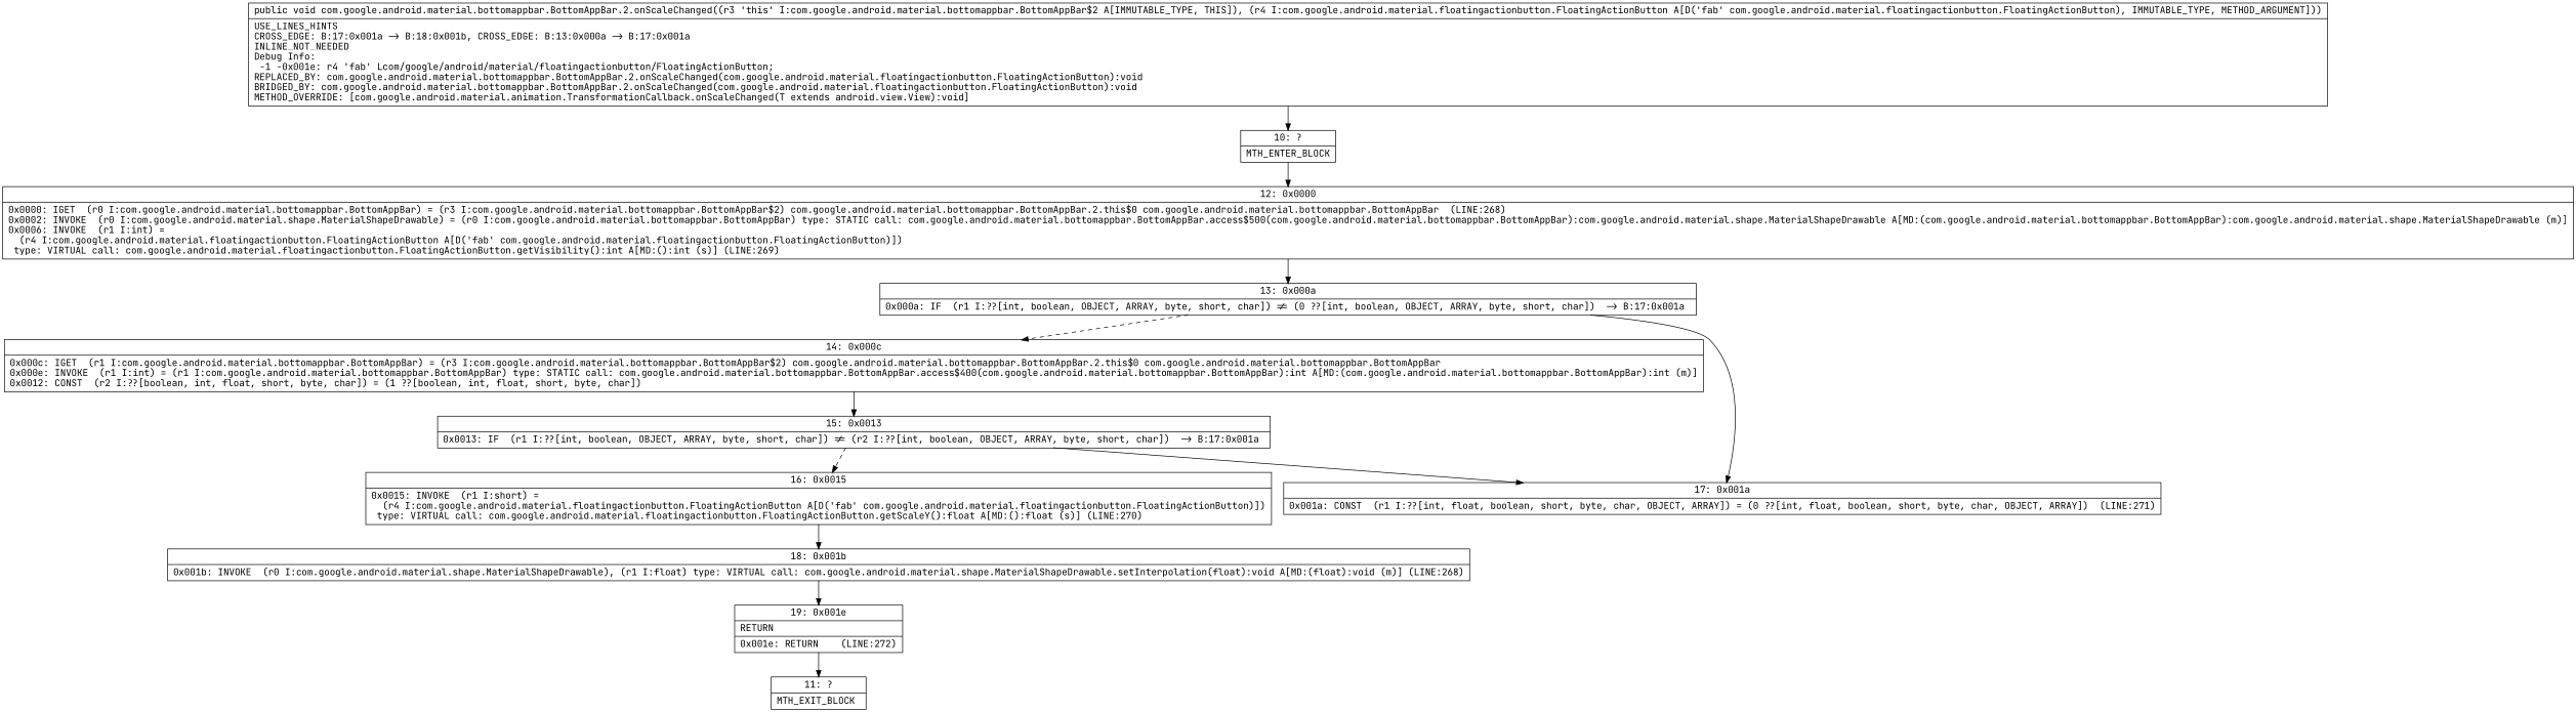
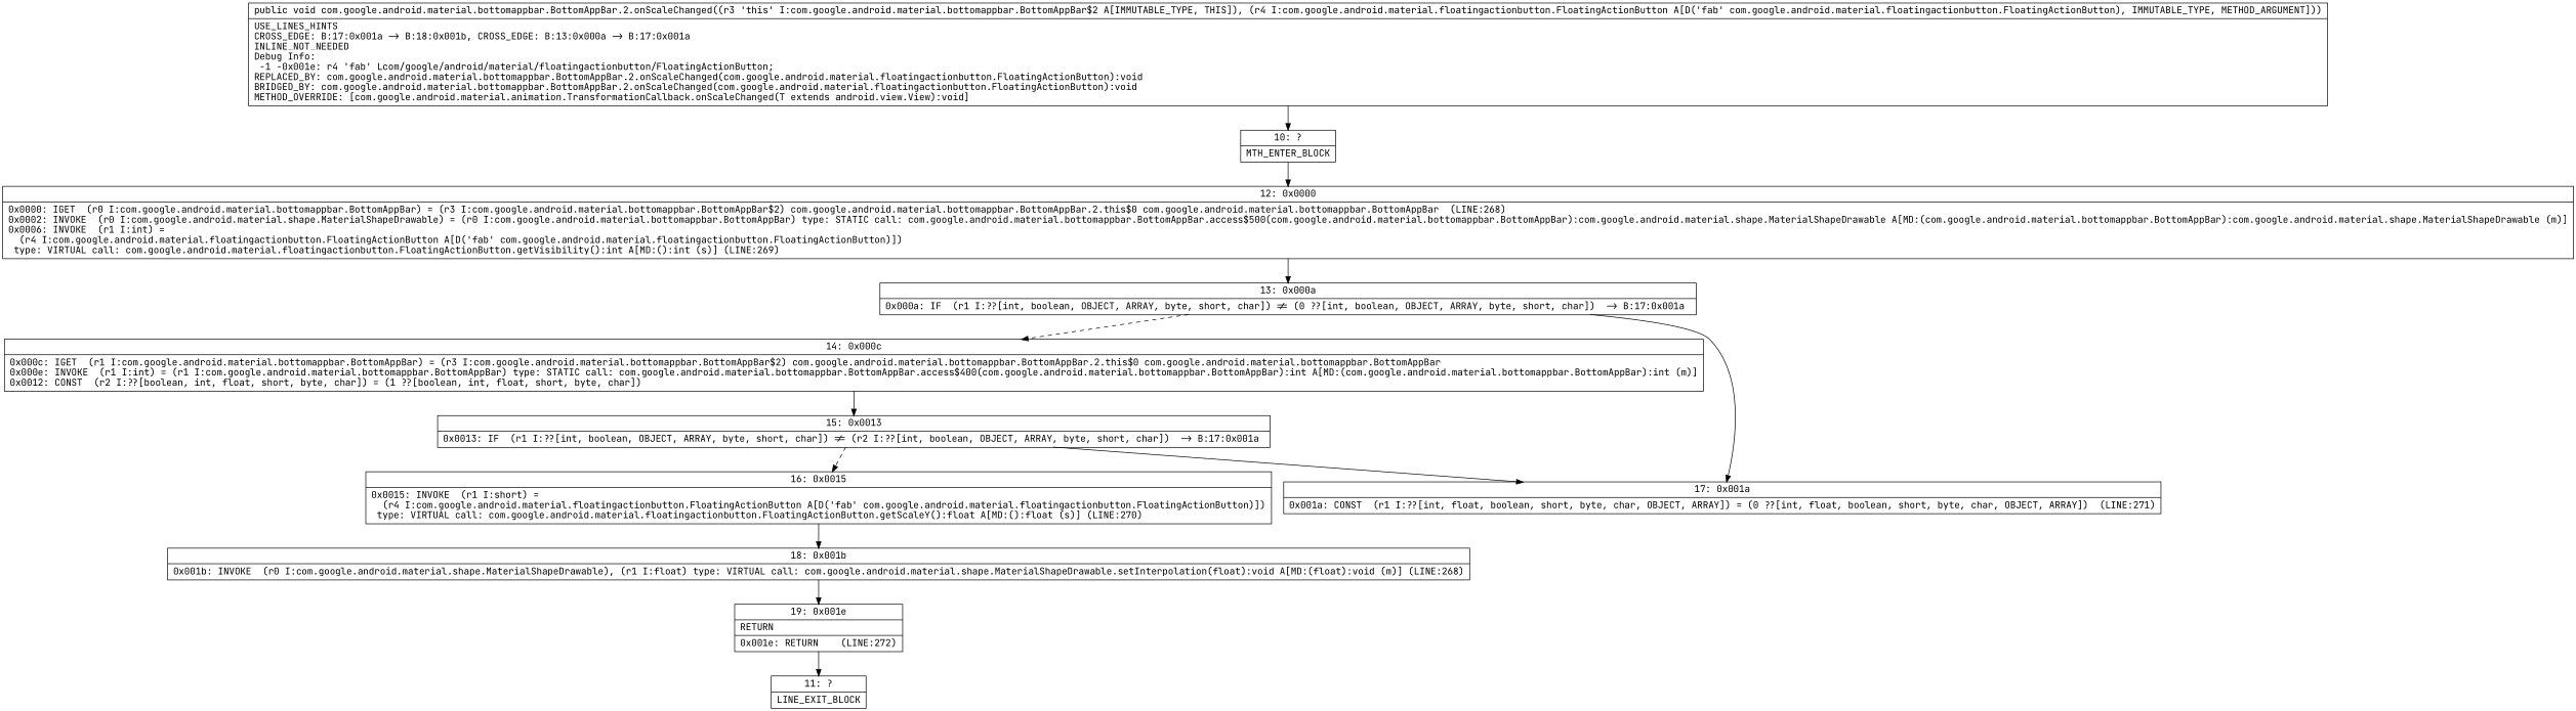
  digraph {
    fontname="JetBrains Mono"
    node [fontname="JetBrains Mono" shape=record]
    edge [fontname="JetBrains Mono"]
    n1 [label="{10\:\ ?|MTH_ENTER_BLOCK\l}"]
    n2 [label="{12\:\ 0x0000|0x0000: IGET  (r0 I:com.google.android.material.bottomappbar.BottomAppBar) = (r3 I:com.google.android.material.bottomappbar.BottomAppBar$2) com.google.android.material.bottomappbar.BottomAppBar.2.this$0 com.google.android.material.bottomappbar.BottomAppBar  (LINE:268)\l0x0002: INVOKE  (r0 I:com.google.android.material.shape.MaterialShapeDrawable) = (r0 I:com.google.android.material.bottomappbar.BottomAppBar) type: STATIC call: com.google.android.material.bottomappbar.BottomAppBar.access$500(com.google.android.material.bottomappbar.BottomAppBar):com.google.android.material.shape.MaterialShapeDrawable A[MD:(com.google.android.material.bottomappbar.BottomAppBar):com.google.android.material.shape.MaterialShapeDrawable (m)]\l0x0006: INVOKE  (r1 I:int) = \l  (r4 I:com.google.android.material.floatingactionbutton.FloatingActionButton A[D('fab' com.google.android.material.floatingactionbutton.FloatingActionButton)])\l type: VIRTUAL call: com.google.android.material.floatingactionbutton.FloatingActionButton.getVisibility():int A[MD:():int (s)] (LINE:269)\l}"]
    n3 [label="{13\:\ 0x000a|0x000a: IF  (r1 I:??[int, boolean, OBJECT, ARRAY, byte, short, char]) != (0 ??[int, boolean, OBJECT, ARRAY, byte, short, char])  \-\> B:17:0x001a \l}"]
    n4 [label="{14\:\ 0x000c|0x000c: IGET  (r1 I:com.google.android.material.bottomappbar.BottomAppBar) = (r3 I:com.google.android.material.bottomappbar.BottomAppBar$2) com.google.android.material.bottomappbar.BottomAppBar.2.this$0 com.google.android.material.bottomappbar.BottomAppBar \l0x000e: INVOKE  (r1 I:int) = (r1 I:com.google.android.material.bottomappbar.BottomAppBar) type: STATIC call: com.google.android.material.bottomappbar.BottomAppBar.access$400(com.google.android.material.bottomappbar.BottomAppBar):int A[MD:(com.google.android.material.bottomappbar.BottomAppBar):int (m)]\l0x0012: CONST  (r2 I:??[boolean, int, float, short, byte, char]) = (1 ??[boolean, int, float, short, byte, char]) \l}"]
    n5 [label="{17\:\ 0x001a|0x001a: CONST  (r1 I:??[int, float, boolean, short, byte, char, OBJECT, ARRAY]) = (0 ??[int, float, boolean, short, byte, char, OBJECT, ARRAY])  (LINE:271)\l}"]
    n6 [label="{15\:\ 0x0013|0x0013: IF  (r1 I:??[int, boolean, OBJECT, ARRAY, byte, short, char]) != (r2 I:??[int, boolean, OBJECT, ARRAY, byte, short, char])  \-\> B:17:0x001a \l}"]
    n7 [label="{16\:\ 0x0015|0x0015: INVOKE  (r1 I:short) = \l  (r4 I:com.google.android.material.floatingactionbutton.FloatingActionButton A[D('fab' com.google.android.material.floatingactionbutton.FloatingActionButton)])\l type: VIRTUAL call: com.google.android.material.floatingactionbutton.FloatingActionButton.getScaleY():float A[MD:():float (s)] (LINE:270)\l}"]
    n8 [label="{18\:\ 0x001b|0x001b: INVOKE  (r0 I:com.google.android.material.shape.MaterialShapeDrawable), (r1 I:float) type: VIRTUAL call: com.google.android.material.shape.MaterialShapeDrawable.setInterpolation(float):void A[MD:(float):void (m)] (LINE:268)\l}"]
    n9 [label="{19\:\ 0x001e|RETURN\l|0x001e: RETURN    (LINE:272)\l}"]
-   n10 [label="{11\:\ ?|MTH_EXIT_BLOCK\l}"]
+   n10 [label="{11\:\ ?|LINE_EXIT_BLOCK\l}"]
    n11 [label="{public void com.google.android.material.bottomappbar.BottomAppBar.2.onScaleChanged((r3 'this' I:com.google.android.material.bottomappbar.BottomAppBar$2 A[IMMUTABLE_TYPE, THIS]), (r4 I:com.google.android.material.floatingactionbutton.FloatingActionButton A[D('fab' com.google.android.material.floatingactionbutton.FloatingActionButton), IMMUTABLE_TYPE, METHOD_ARGUMENT]))  | USE_LINES_HINTS\lCROSS_EDGE: B:17:0x001a \-\> B:18:0x001b, CROSS_EDGE: B:13:0x000a \-\> B:17:0x001a\lINLINE_NOT_NEEDED\lDebug Info:\l  \-1 \-0x001e: r4 'fab' Lcom\/google\/android\/material\/floatingactionbutton\/FloatingActionButton;\lREPLACED_BY: com.google.android.material.bottomappbar.BottomAppBar.2.onScaleChanged(com.google.android.material.floatingactionbutton.FloatingActionButton):void\lBRIDGED_BY: com.google.android.material.bottomappbar.BottomAppBar.2.onScaleChanged(com.google.android.material.floatingactionbutton.FloatingActionButton):void\lMETHOD_OVERRIDE: [com.google.android.material.animation.TransformationCallback.onScaleChanged(T extends android.view.View):void]\l}"]
    n1 -> n2
    n2 -> n3
    n3 -> n4 [style=dashed]
    n3 -> n5
    n4 -> n6
    n6 -> n5
    n6 -> n7 [style=dashed]
    n7 -> n8
    n8 -> n9
    n9 -> n10
    n11 -> n1
  }
